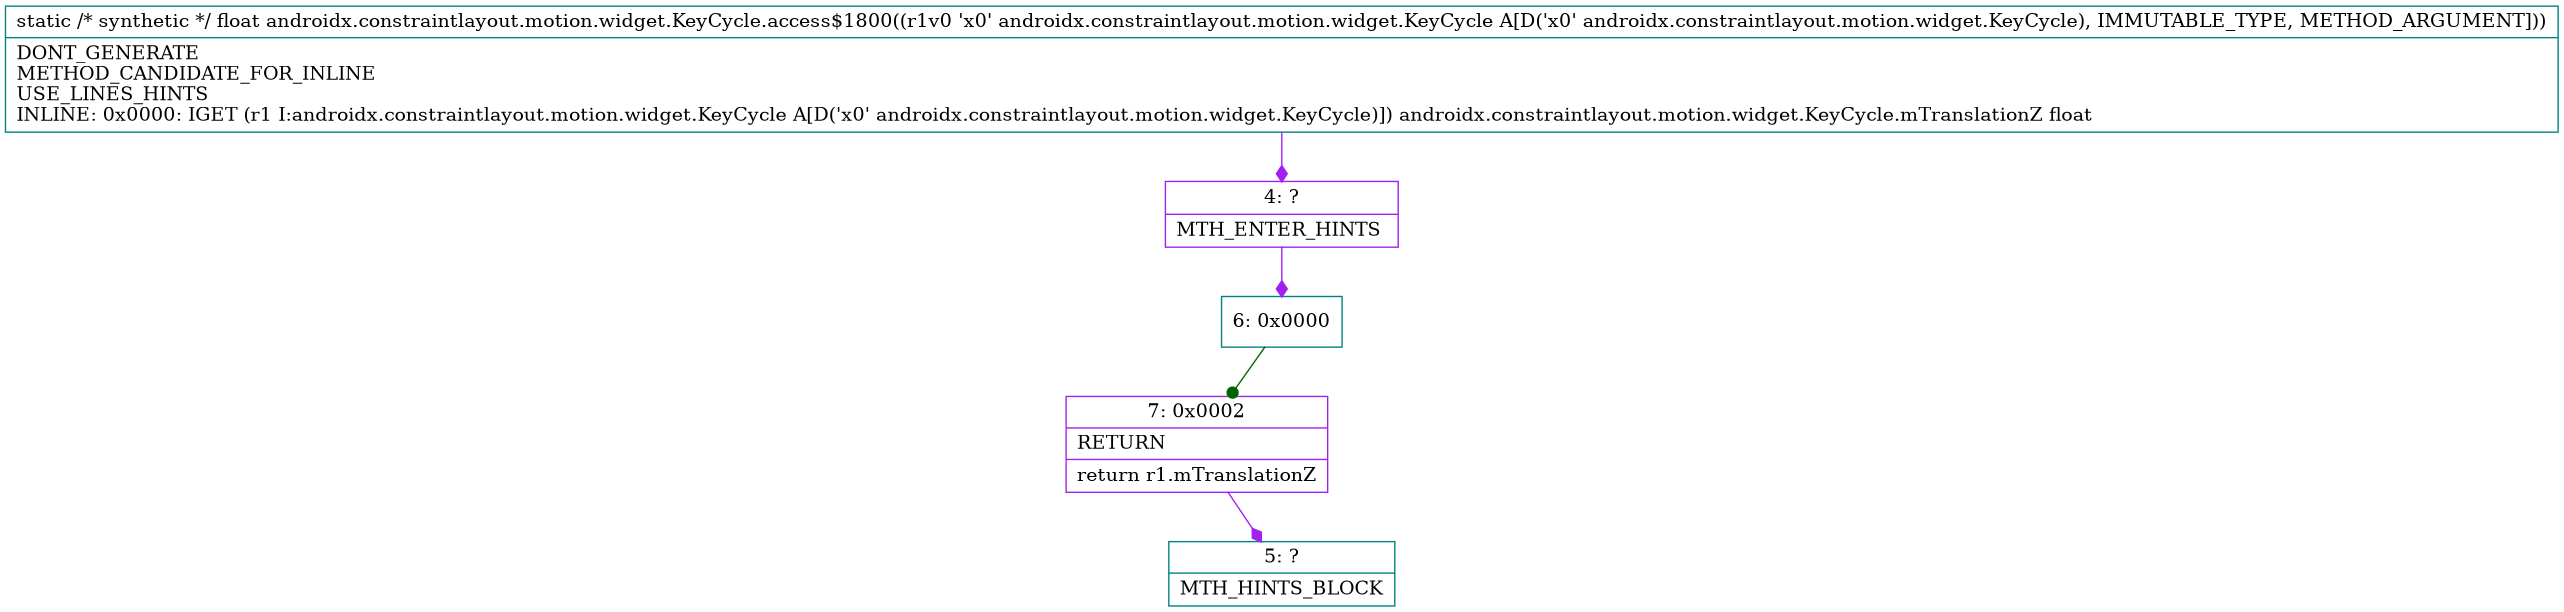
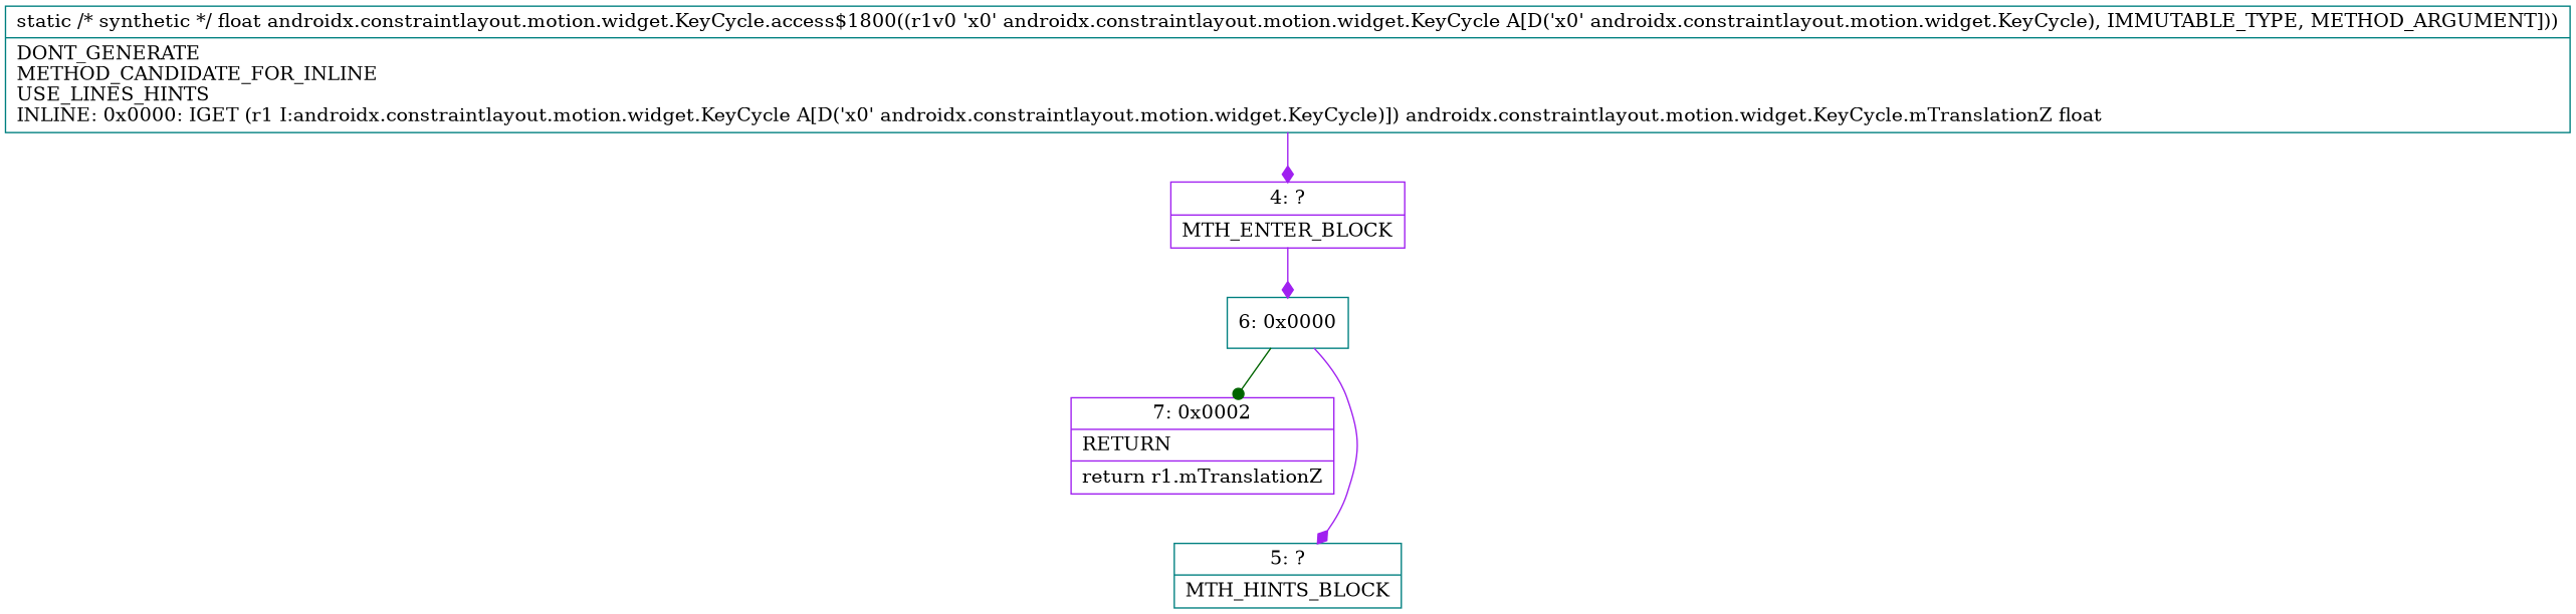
  digraph {
    node [color=teal shape=record]
    edge [arrowhead=diamond color=purple]
-   n1 [color=purple label="{4\:\ ?|MTH_ENTER_HINTS\l}"]
+   n1 [color=purple label="{4\:\ ?|MTH_ENTER_BLOCK\l}"]
    n2 [label="{6\:\ 0x0000}"]
    n3 [color=purple label="{7\:\ 0x0002|RETURN\l|return r1.mTranslationZ\l}"]
    n4 [label="{5\:\ ?|MTH_HINTS_BLOCK\l}"]
    n5 [label="{static \/* synthetic *\/ float androidx.constraintlayout.motion.widget.KeyCycle.access$1800((r1v0 'x0' androidx.constraintlayout.motion.widget.KeyCycle A[D('x0' androidx.constraintlayout.motion.widget.KeyCycle), IMMUTABLE_TYPE, METHOD_ARGUMENT]))  | DONT_GENERATE\lMETHOD_CANDIDATE_FOR_INLINE\lUSE_LINES_HINTS\lINLINE: 0x0000: IGET  (r1 I:androidx.constraintlayout.motion.widget.KeyCycle A[D('x0' androidx.constraintlayout.motion.widget.KeyCycle)]) androidx.constraintlayout.motion.widget.KeyCycle.mTranslationZ float\l}"]
    n1 -> n2
    n2 -> n3 [arrowhead=dot color=darkgreen]
-   n3 -> n4
+   n2 -> n4
    n5 -> n1
  }
